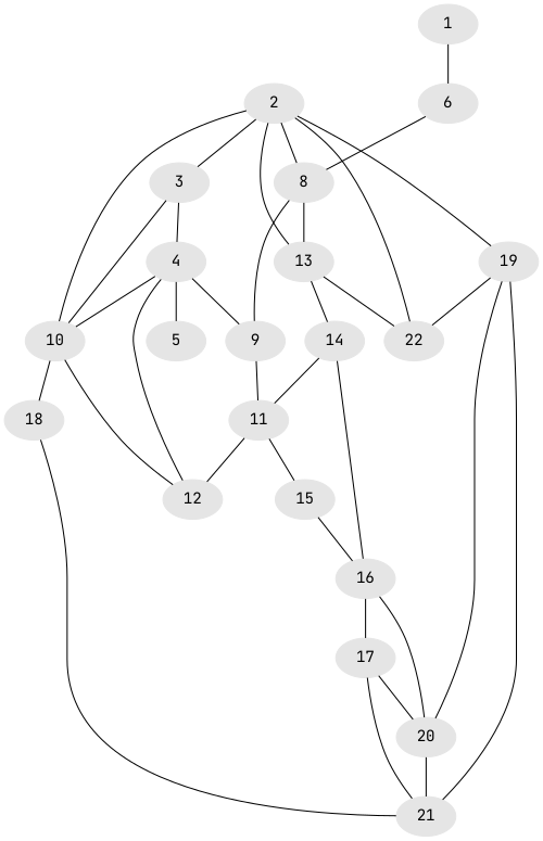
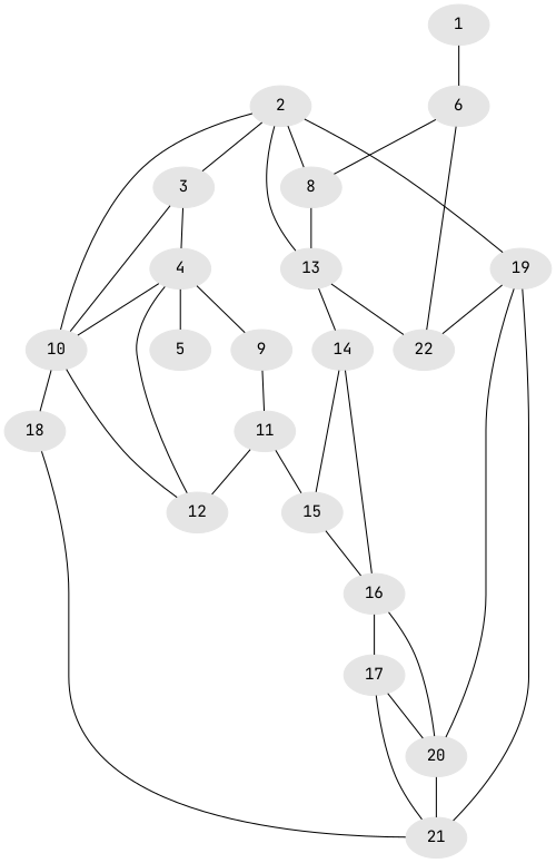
  graph {
    fontname="JetBrains Mono"
    node [color=gray90 fontname="JetBrains Mono" style=filled]
    edge [fontname="JetBrains Mono" weight=1.0]
    1
    6
    2
    3
    8
    10
    13
    19
    22
    4
    9
    12
    18
    14
    20
    21
    5
    11
    15
    16
    17
    1 -- 6
    6 -- 8
    2 -- 3 [weight=2.0]
    2 -- 8
    2 -- 10
    2 -- 13 [weight=2.0]
    2 -- 19 [weight=2.0]
-   2 -- 22 [weight=2.0]
+   6 -- 22 [weight=2.0]
    3 -- 10
    3 -- 4
    8 -- 13
-   8 -- 9 [weight=2.0]
    10 -- 12
    10 -- 18 [weight=2.0]
    13 -- 22
    13 -- 14
    19 -- 22
    19 -- 20
    19 -- 21
    4 -- 10
    4 -- 9
    4 -- 12
    4 -- 5 [weight=2.0]
    9 -- 11 [weight=2.0]
    18 -- 21
-   14 -- 11 [weight=2.0]
+   14 -- 15 [weight=2.0]
    14 -- 16
    20 -- 21 [weight=2.0]
    11 -- 12 [weight=2.0]
    11 -- 15 [weight=2.0]
    15 -- 16
    16 -- 20
    16 -- 17 [weight=2.0]
    17 -- 20 [weight=2.0]
    17 -- 21
  }
